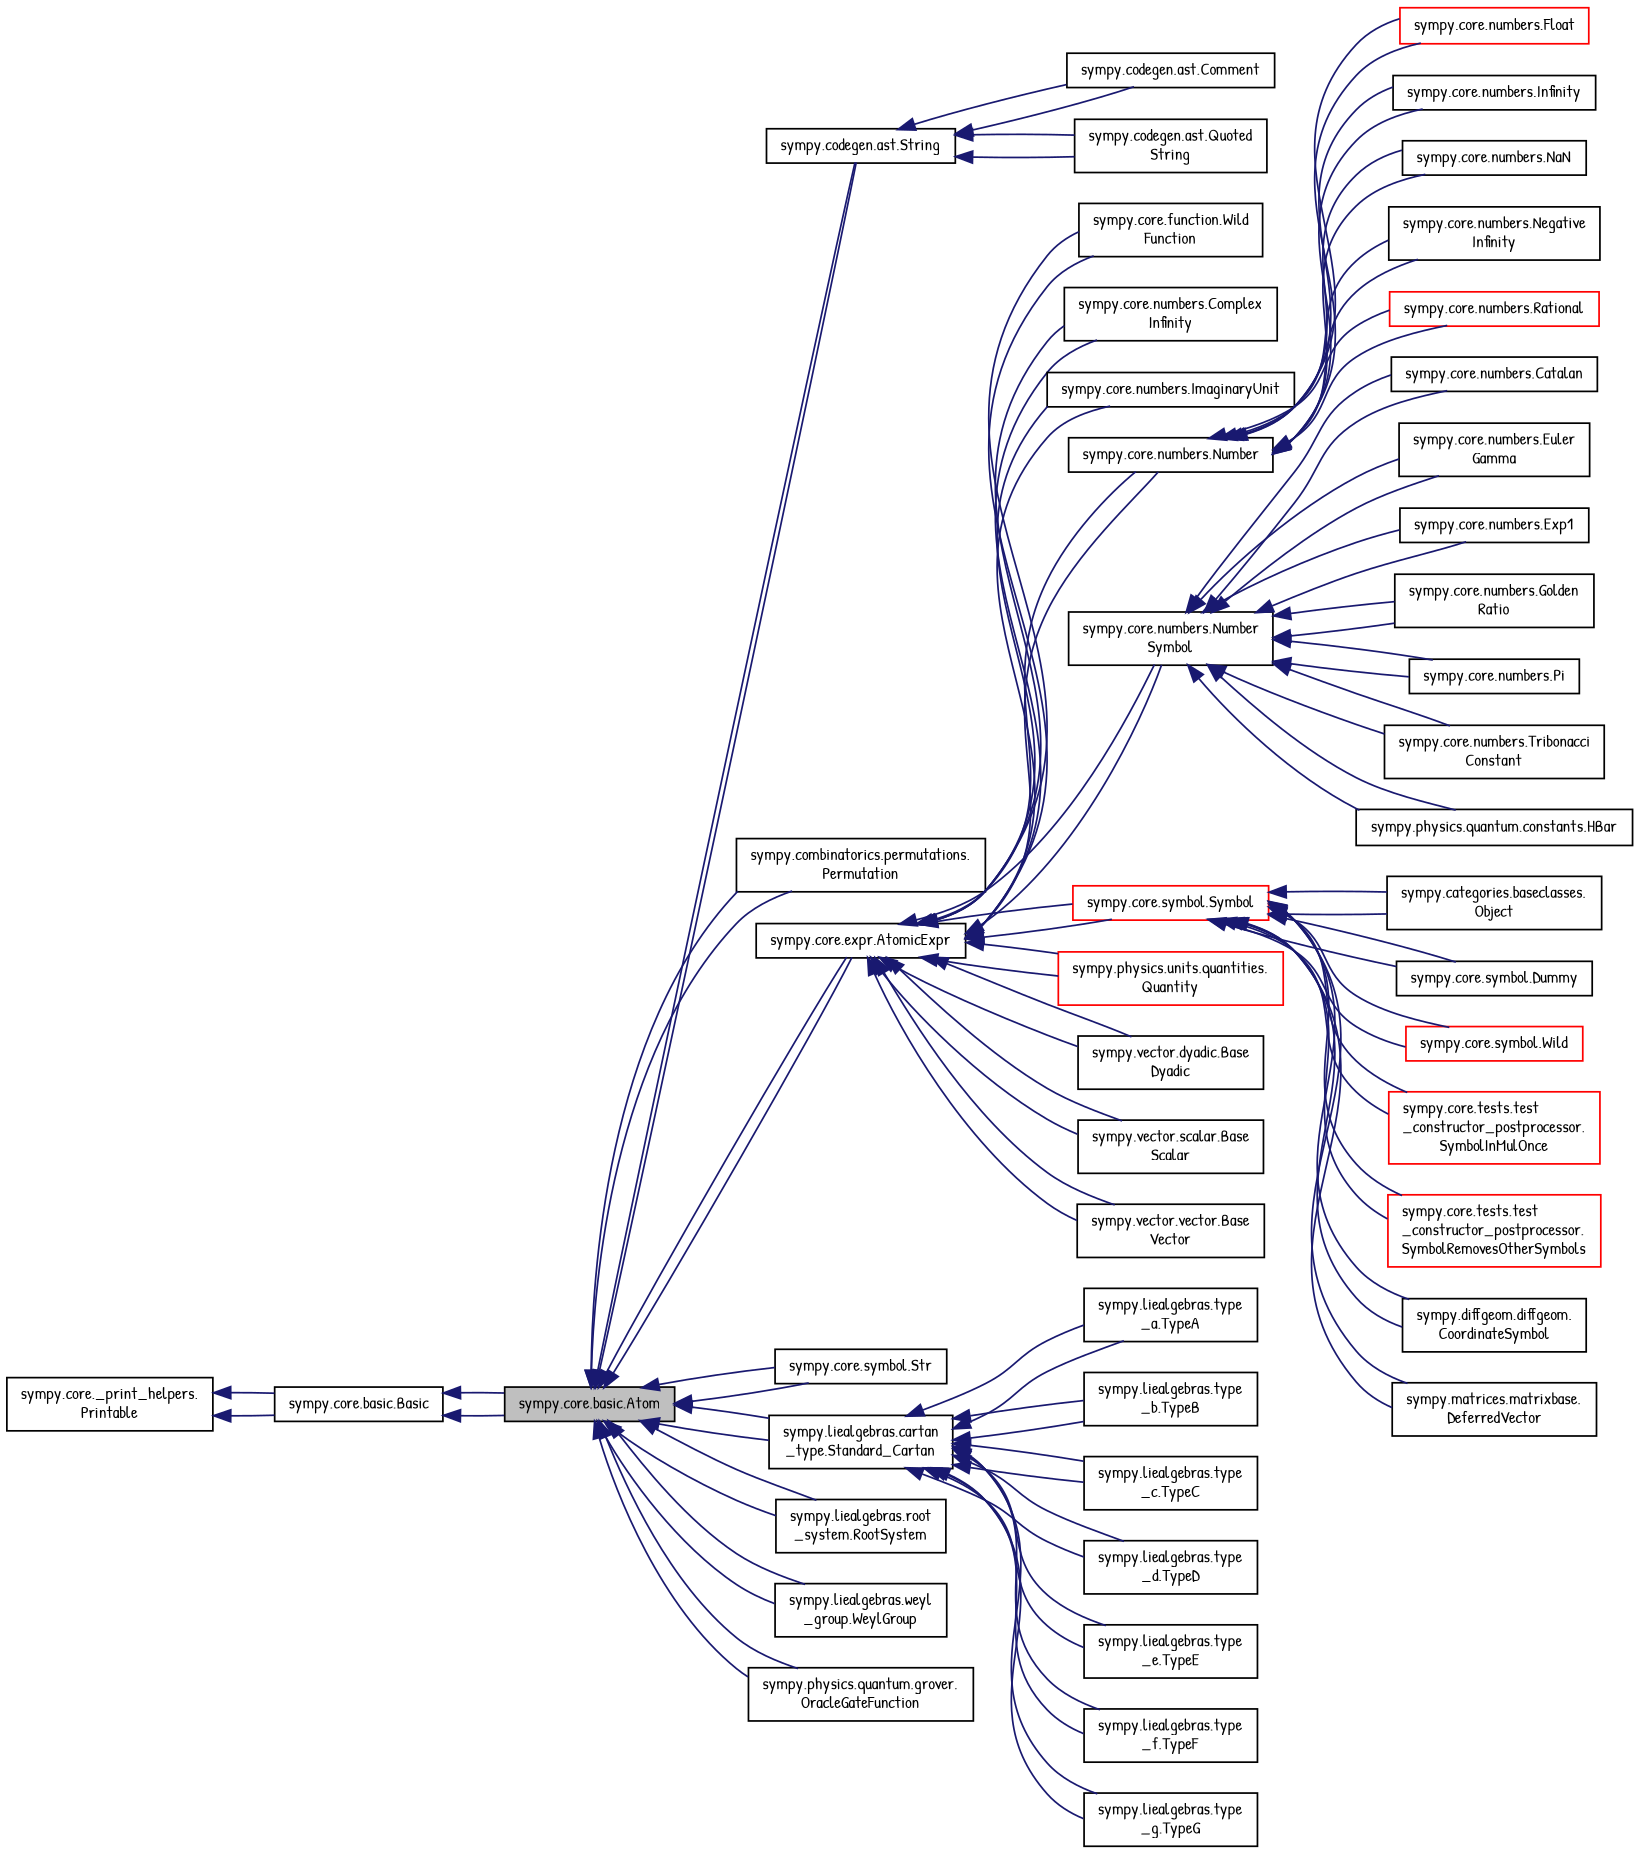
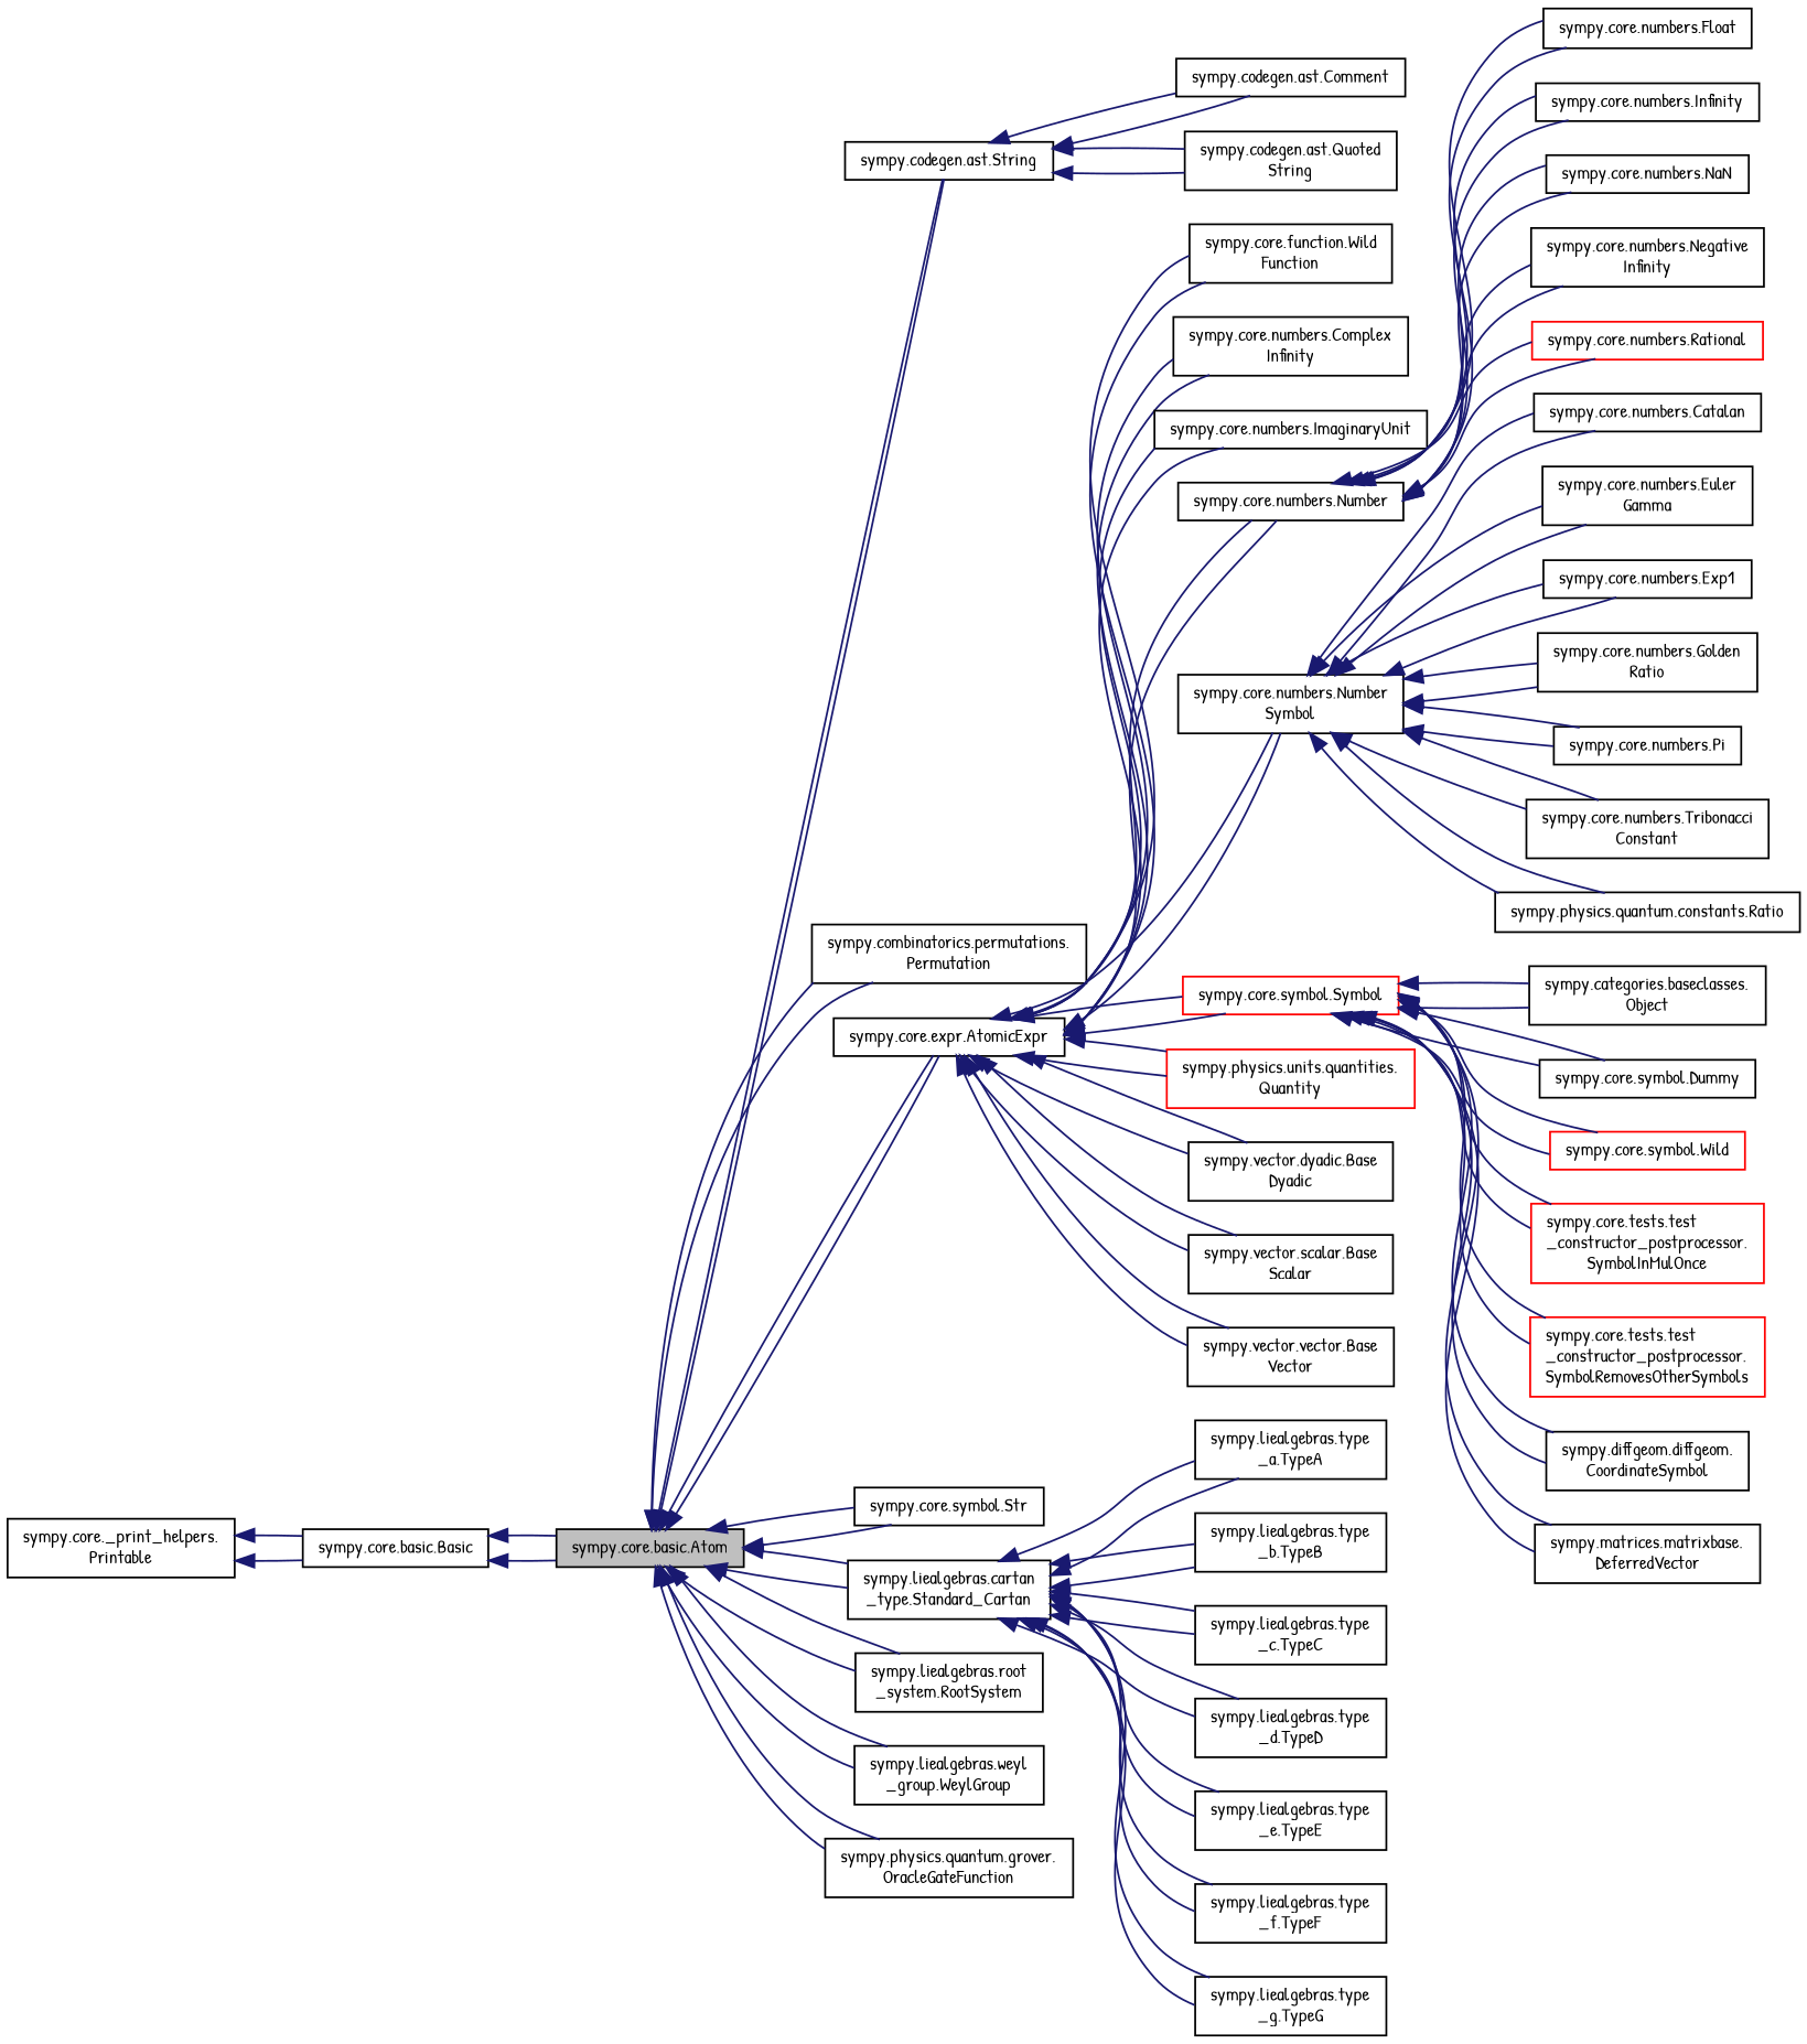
  digraph {
    fontname="Patrick Hand"
    rankdir=LR
    node [color=black fillcolor=white fontname="Patrick Hand" fontsize=10 shape=record style=filled]
    edge [color=midnightblue dir=back fontname="Patrick Hand" fontsize=10 labelfontname=Helvetica labelfontsize=10 style=solid]
    n1 [fillcolor=grey75 fontcolor=black height=0.2 label="sympy.core.basic.Atom" width=0.4]
    n2 [height=0.2 label="sympy.codegen.ast.String" width=0.4]
    n3 [height=0.2 label="sympy.combinatorics.permutations.\lPermutation" width=0.4]
    n4 [height=0.2 label="sympy.core.expr.AtomicExpr" width=0.4]
    n5 [height=0.2 label="sympy.core.symbol.Str" width=0.4]
    n6 [height=0.2 label="sympy.liealgebras.cartan\l_type.Standard_Cartan" width=0.4]
    n7 [height=0.2 label="sympy.liealgebras.root\l_system.RootSystem" width=0.4]
    n8 [height=0.2 label="sympy.liealgebras.weyl\l_group.WeylGroup" width=0.4]
    n9 [height=0.2 label="sympy.physics.quantum.grover.\lOracleGateFunction" width=0.4]
    n10 [height=0.2 label="sympy.codegen.ast.Comment" width=0.4]
    n11 [height=0.2 label="sympy.codegen.ast.Quoted\lString" width=0.4]
    n12 [height=0.2 label="sympy.core.function.Wild\lFunction" width=0.4]
    n13 [height=0.2 label="sympy.core.numbers.Complex\lInfinity" width=0.4]
    n14 [height=0.2 label="sympy.core.numbers.ImaginaryUnit" width=0.4]
    n15 [height=0.2 label="sympy.core.numbers.Number" width=0.4]
    n16 [height=0.2 label="sympy.core.numbers.Number\lSymbol" width=0.4]
    n17 [color=red height=0.2 label="sympy.core.symbol.Symbol" width=0.4]
    n18 [color=red height=0.2 label="sympy.physics.units.quantities.\lQuantity" width=0.4]
    n19 [height=0.2 label="sympy.vector.dyadic.Base\lDyadic" width=0.4]
    n20 [height=0.2 label="sympy.vector.scalar.Base\lScalar" width=0.4]
    n21 [height=0.2 label="sympy.vector.vector.Base\lVector" width=0.4]
    n22 [height=0.2 label="sympy.liealgebras.type\l_a.TypeA" width=0.4]
    n23 [height=0.2 label="sympy.liealgebras.type\l_b.TypeB" width=0.4]
    n24 [height=0.2 label="sympy.liealgebras.type\l_c.TypeC" width=0.4]
    n25 [height=0.2 label="sympy.liealgebras.type\l_d.TypeD" width=0.4]
    n26 [height=0.2 label="sympy.liealgebras.type\l_e.TypeE" width=0.4]
    n27 [height=0.2 label="sympy.liealgebras.type\l_f.TypeF" width=0.4]
    n28 [height=0.2 label="sympy.liealgebras.type\l_g.TypeG" width=0.4]
    n29 [height=0.2 label="sympy.core.basic.Basic" width=0.4]
    n30 [height=0.2 label="sympy.core._print_helpers.\lPrintable" width=0.4]
-   n31 [color=red height=0.2 label="sympy.core.numbers.Float" width=0.4]
+   n31 [height=0.2 label="sympy.core.numbers.Float" width=0.4]
    n32 [height=0.2 label="sympy.core.numbers.Infinity" width=0.4]
    n33 [height=0.2 label="sympy.core.numbers.NaN" width=0.4]
    n34 [height=0.2 label="sympy.core.numbers.Negative\lInfinity" width=0.4]
    n35 [color=red height=0.2 label="sympy.core.numbers.Rational" width=0.4]
    n36 [height=0.2 label="sympy.core.numbers.Catalan" width=0.4]
    n37 [height=0.2 label="sympy.core.numbers.Euler\lGamma" width=0.4]
    n38 [height=0.2 label="sympy.core.numbers.Exp1" width=0.4]
    n39 [height=0.2 label="sympy.core.numbers.Golden\lRatio" width=0.4]
    n40 [height=0.2 label="sympy.core.numbers.Pi" width=0.4]
    n41 [height=0.2 label="sympy.core.numbers.Tribonacci\lConstant" width=0.4]
-   n42 [height=0.2 label="sympy.physics.quantum.constants.HBar" width=0.4]
+   n42 [height=0.2 label="sympy.physics.quantum.constants.Ratio" width=0.4]
    n43 [height=0.2 label="sympy.categories.baseclasses.\lObject" width=0.4]
    n44 [height=0.2 label="sympy.core.symbol.Dummy" width=0.4]
    n45 [color=red height=0.2 label="sympy.core.symbol.Wild" width=0.4]
    n46 [color=red height=0.2 label="sympy.core.tests.test\l_constructor_postprocessor.\lSymbolInMulOnce" width=0.4]
    n47 [color=red height=0.2 label="sympy.core.tests.test\l_constructor_postprocessor.\lSymbolRemovesOtherSymbols" width=0.4]
    n48 [height=0.2 label="sympy.diffgeom.diffgeom.\lCoordinateSymbol" width=0.4]
    n49 [height=0.2 label="sympy.matrices.matrixbase.\lDeferredVector" width=0.4]
    n1 -> n2
    n1 -> n2
    n1 -> n3
    n1 -> n3
    n1 -> n4
    n1 -> n4
    n1 -> n5
    n1 -> n5
    n1 -> n6
    n1 -> n6
    n1 -> n7
    n1 -> n7
    n1 -> n8
    n1 -> n8
    n1 -> n9
    n1 -> n9
    n2 -> n10
    n2 -> n10
    n2 -> n11
    n2 -> n11
    n4 -> n12
    n4 -> n12
    n4 -> n13
    n4 -> n13
    n4 -> n14
    n4 -> n14
    n4 -> n15
    n4 -> n15
    n4 -> n16
    n4 -> n16
    n4 -> n17
    n4 -> n17
    n4 -> n18
    n4 -> n18
    n4 -> n19
    n4 -> n19
    n4 -> n20
    n4 -> n20
    n4 -> n21
    n4 -> n21
    n6 -> n22
    n6 -> n22
    n6 -> n23
    n6 -> n23
    n6 -> n24
    n6 -> n24
    n6 -> n25
    n6 -> n25
    n6 -> n26
    n6 -> n26
    n6 -> n27
    n6 -> n27
    n6 -> n28
    n6 -> n28
    n15 -> n31
    n15 -> n31
    n15 -> n32
    n15 -> n32
    n15 -> n33
    n15 -> n33
    n15 -> n34
    n15 -> n34
    n15 -> n35
    n15 -> n35
    n16 -> n36
    n16 -> n36
    n16 -> n37
    n16 -> n37
    n16 -> n38
    n16 -> n38
    n16 -> n39
    n16 -> n39
    n16 -> n40
    n16 -> n40
    n16 -> n41
    n16 -> n41
    n16 -> n42
    n16 -> n42
    n17 -> n43
    n17 -> n43
    n17 -> n44
    n17 -> n44
    n17 -> n45
    n17 -> n45
    n17 -> n46
    n17 -> n46
    n17 -> n47
    n17 -> n47
    n17 -> n48
    n17 -> n48
    n17 -> n49
    n17 -> n49
    n29 -> n1
    n29 -> n1
    n30 -> n29
    n30 -> n29
  }
